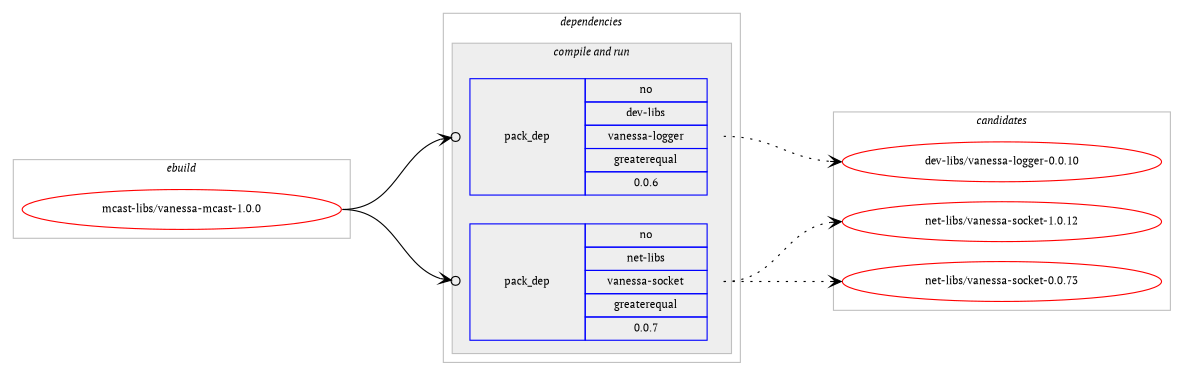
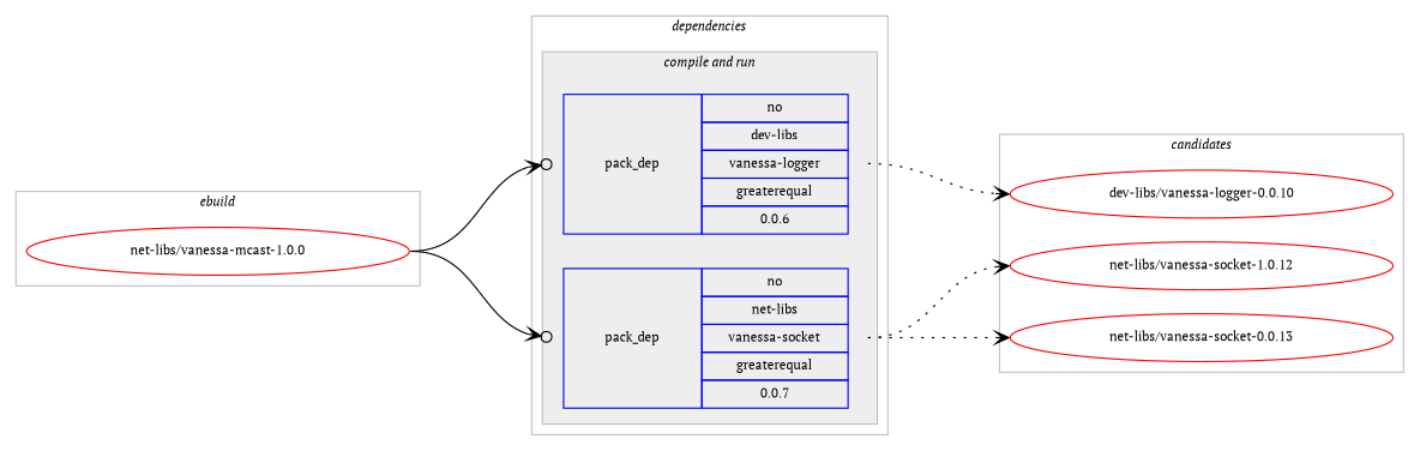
  digraph {
    compound=true
    concentrate=true
    fontname="PT Serif"
    fontsize=10
    newrank=true
    rankdir=LR
    ranksep=1.5
    node [color=red fontname="PT Serif" fontsize=10]
    edge [arrowhead=vee fontname="PT Serif" headport=w style=dotted tailport=e weight=100]
-   n1 [label="mcast-libs/vanessa-mcast-1.0.0" width=4]
+   n1 [label="net-libs/vanessa-mcast-1.0.0" width=4]
    n2 [color=blue label=<<TABLE BORDER="0" CELLBORDER="1" CELLSPACING="0" CELLPADDING="4" WIDTH="220"><TR><TD ROWSPAN="6" CELLPADDING="30">pack_dep</TD></TR><TR><TD WIDTH="110">no</TD></TR><TR><TD>dev-libs</TD></TR><TR><TD>vanessa-logger</TD></TR><TR><TD>greaterequal</TD></TR><TR><TD>0.0.6</TD></TR></TABLE>> shape=none]
    n3 [color=blue label=<<TABLE BORDER="0" CELLBORDER="1" CELLSPACING="0" CELLPADDING="4" WIDTH="220"><TR><TD ROWSPAN="6" CELLPADDING="30">pack_dep</TD></TR><TR><TD WIDTH="110">no</TD></TR><TR><TD>net-libs</TD></TR><TR><TD>vanessa-socket</TD></TR><TR><TD>greaterequal</TD></TR><TR><TD>0.0.7</TD></TR></TABLE>> shape=none]
    n4 [label="dev-libs/vanessa-logger-0.0.10" width=4]
    n5 [label="net-libs/vanessa-socket-1.0.12" width=4]
-   n6 [label="net-libs/vanessa-socket-0.0.73" width=4]
+   n6 [label="net-libs/vanessa-socket-0.0.13" width=4]
    subgraph cluster_1 {
      color=gray
      label=<<i>ebuild</i>>
      rank=same
      n1
    }
    subgraph cluster_2 {
      color=gray
      label=<<i>dependencies</i>>
      subgraph cluster_3 {
        color=gray
        fillcolor="#eeeeee"
        label=<<i>compile</i>>
        style=filled
      }
      subgraph cluster_4 {
        color=gray
        fillcolor="#eeeeee"
        label=<<i>compile and run</i>>
        style=filled
        subgraph sub_5 {
          color=gray
          fillcolor="#eeeeee"
          label=<<i>compile and run</i>>
          style=filled
          n2
        }
        subgraph sub_6 {
          color=gray
          fillcolor="#eeeeee"
          label=<<i>compile and run</i>>
          style=filled
          n3
        }
      }
      subgraph cluster_7 {
        color=gray
        fillcolor="#eeeeee"
        label=<<i>run</i>>
        style=filled
      }
    }
    subgraph cluster_8 {
      color=gray
      label=<<i>candidates</i>>
      rank=same
      subgraph sub_9 {
        color=black
        label=<<i>candidates</i>>
        nodesep=1
        rank=same
        n4
      }
      subgraph sub_10 {
        color=black
        label=<<i>candidates</i>>
        nodesep=1
        rank=same
        n5
        n6
      }
    }
    n1 -> n2 [arrowhead=odotvee style=solid weight=20]
    n1 -> n3 [arrowhead=odotvee style=solid weight=20]
    n2 -> n4
    n3 -> n5
    n3 -> n6
  }
